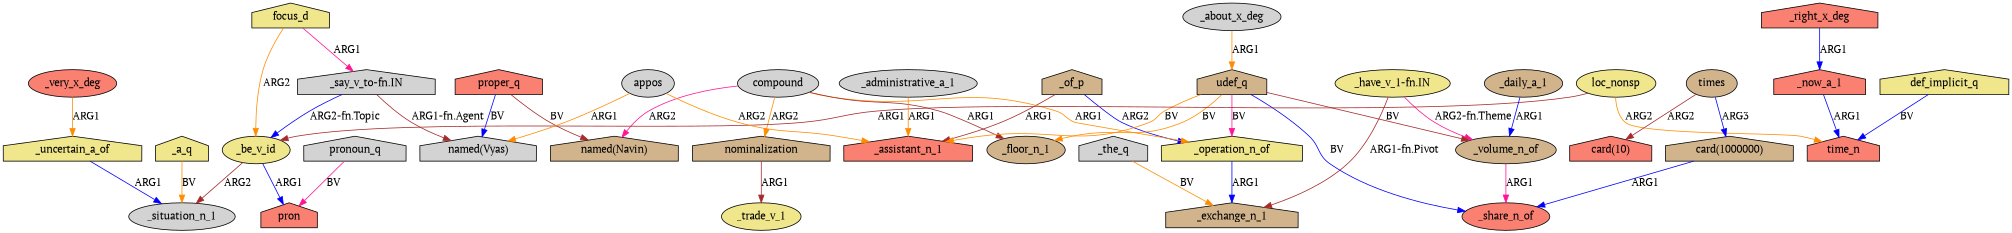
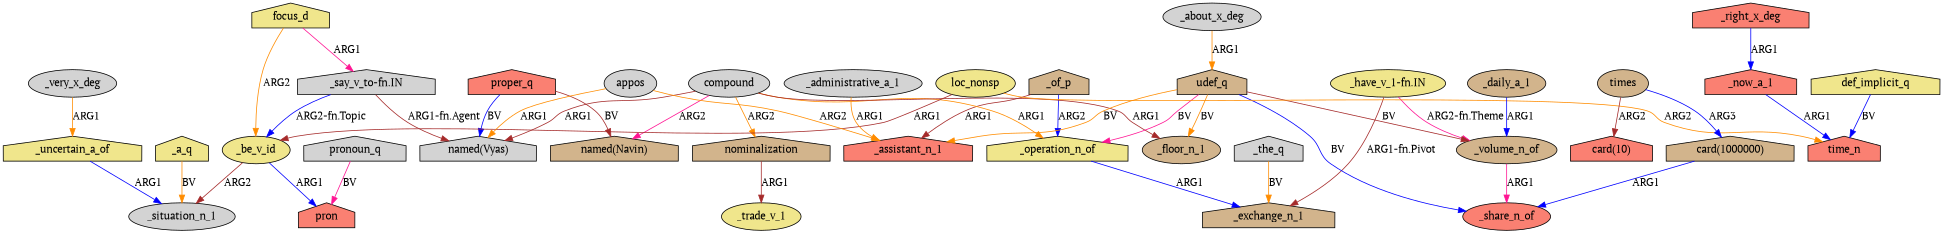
  digraph {
    fontname="PT Serif"
    node [fillcolor=tan fontname="PT Serif" shape=house style=filled]
    edge [color=darkorange fontname="PT Serif"]
    focus_d [fillcolor=khaki]
    _be_v_id [fillcolor=khaki shape=ellipse]
    "_say_v_to-fn.IN" [fillcolor=lightgrey]
    _situation_n_1 [fillcolor=lightgrey shape=ellipse]
    pron [fillcolor=salmon]
    "named(Vyas)" [fillcolor=lightgrey]
    _a_q [fillcolor=khaki]
    _assistant_n_1 [fillcolor=salmon]
    _of_p
    _operation_n_of [fillcolor=khaki]
    _exchange_n_1
    _uncertain_a_of [fillcolor=khaki]
    compound [fillcolor=lightgrey shape=ellipse]
    _floor_n_1 [shape=ellipse]
    "named(Navin)"
    nominalization
    _trade_v_1 [fillcolor=khaki shape=ellipse]
    "_have_v_1-fn.IN" [fillcolor=khaki shape=ellipse]
    _volume_n_of [shape=ellipse]
    _share_n_of [fillcolor=salmon shape=ellipse]
    udef_q
    proper_q [fillcolor=salmon]
    _about_x_deg [fillcolor=lightgrey shape=ellipse]
    loc_nonsp [fillcolor=khaki shape=ellipse]
    time_n [fillcolor=salmon]
    pronoun_q [fillcolor=lightgrey]
    _right_x_deg [fillcolor=salmon]
    _now_a_1 [fillcolor=salmon]
    times [shape=ellipse]
    "card(1000000)"
    "card(10)" [fillcolor=salmon]
    appos [fillcolor=lightgrey shape=ellipse]
    _daily_a_1 [shape=ellipse]
-   _very_x_deg [fillcolor=salmon shape=ellipse]
+   _very_x_deg [fillcolor=lightgrey shape=ellipse]
    _the_q [fillcolor=lightgrey]
    def_implicit_q [fillcolor=khaki]
    _administrative_a_1 [fillcolor=lightgrey shape=ellipse]
    focus_d -> _be_v_id [label=ARG2]
    focus_d -> "_say_v_to-fn.IN" [color=deeppink label=ARG1]
    _be_v_id -> _situation_n_1 [color=brown label=ARG2]
    _be_v_id -> pron [color=blue label=ARG1]
    "_say_v_to-fn.IN" -> _be_v_id [color=blue label="ARG2-fn.Topic"]
    "_say_v_to-fn.IN" -> "named(Vyas)" [color=brown label="ARG1-fn.Agent"]
    _a_q -> _situation_n_1 [label=BV]
    _of_p -> _assistant_n_1 [color=brown label=ARG1]
    _of_p -> _operation_n_of [color=blue label=ARG2]
    _operation_n_of -> _exchange_n_1 [color=blue label=ARG1]
    _uncertain_a_of -> _situation_n_1 [color=blue label=ARG1]
+   compound -> "named(Vyas)" [color=brown label=ARG1]
    compound -> _operation_n_of [label=ARG1]
    compound -> _floor_n_1 [color=brown label=ARG1]
    compound -> "named(Navin)" [color=deeppink label=ARG2]
    compound -> nominalization [label=ARG2]
    nominalization -> _trade_v_1 [color=brown label=ARG1]
    "_have_v_1-fn.IN" -> _exchange_n_1 [color=brown label="ARG1-fn.Pivot"]
    "_have_v_1-fn.IN" -> _volume_n_of [color=deeppink label="ARG2-fn.Theme"]
    _volume_n_of -> _share_n_of [color=deeppink label=ARG1]
    udef_q -> _assistant_n_1 [label=BV]
    udef_q -> _operation_n_of [color=deeppink label=BV]
    udef_q -> _floor_n_1 [label=BV]
    udef_q -> _volume_n_of [color=brown label=BV]
    udef_q -> _share_n_of [color=blue label=BV]
    proper_q -> "named(Vyas)" [color=blue label=BV]
    proper_q -> "named(Navin)" [color=brown label=BV]
    _about_x_deg -> udef_q [label=ARG1]
    loc_nonsp -> _be_v_id [color=brown label=ARG1]
    loc_nonsp -> time_n [label=ARG2]
    pronoun_q -> pron [color=deeppink label=BV]
    _right_x_deg -> _now_a_1 [color=blue label=ARG1]
    _now_a_1 -> time_n [color=blue label=ARG1]
    times -> "card(1000000)" [color=blue label=ARG3]
    times -> "card(10)" [color=brown label=ARG2]
    "card(1000000)" -> _share_n_of [color=blue label=ARG1]
    appos -> "named(Vyas)" [label=ARG1]
    appos -> _assistant_n_1 [label=ARG2]
    _daily_a_1 -> _volume_n_of [color=blue label=ARG1]
    _very_x_deg -> _uncertain_a_of [label=ARG1]
    _the_q -> _exchange_n_1 [label=BV]
    def_implicit_q -> time_n [color=blue label=BV]
    _administrative_a_1 -> _assistant_n_1 [label=ARG1]
  }
